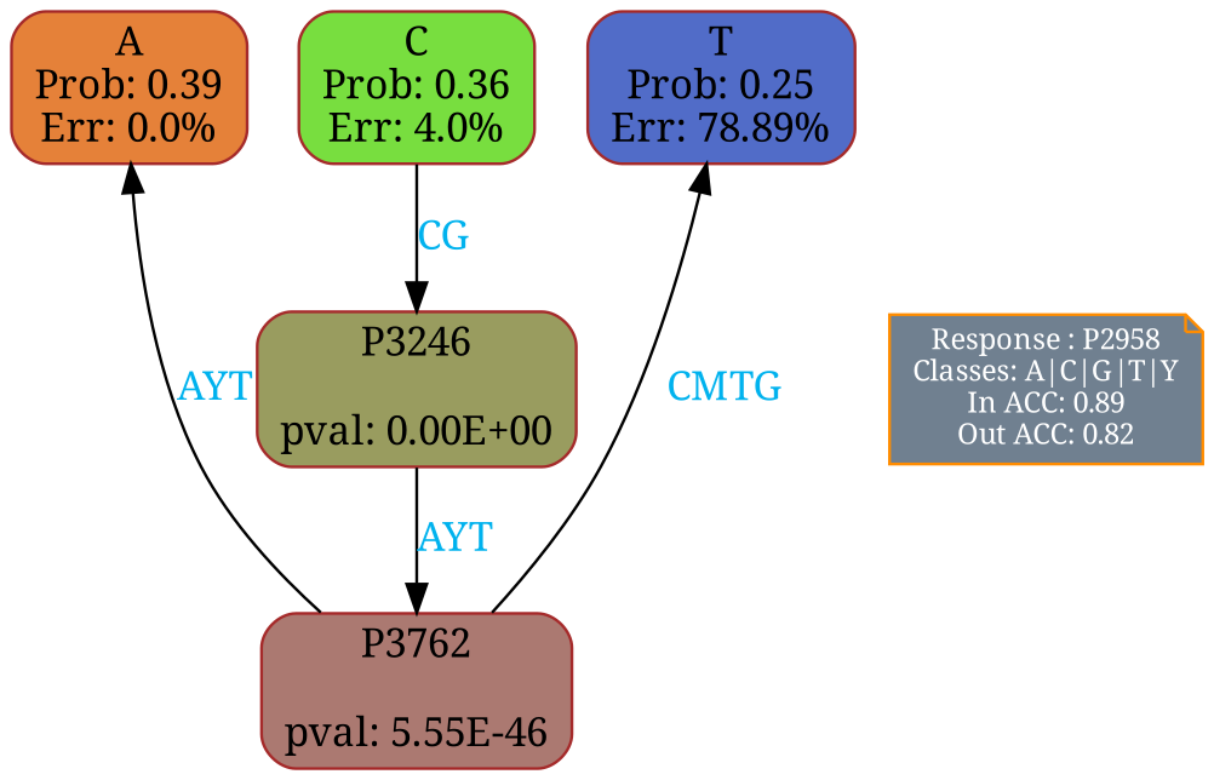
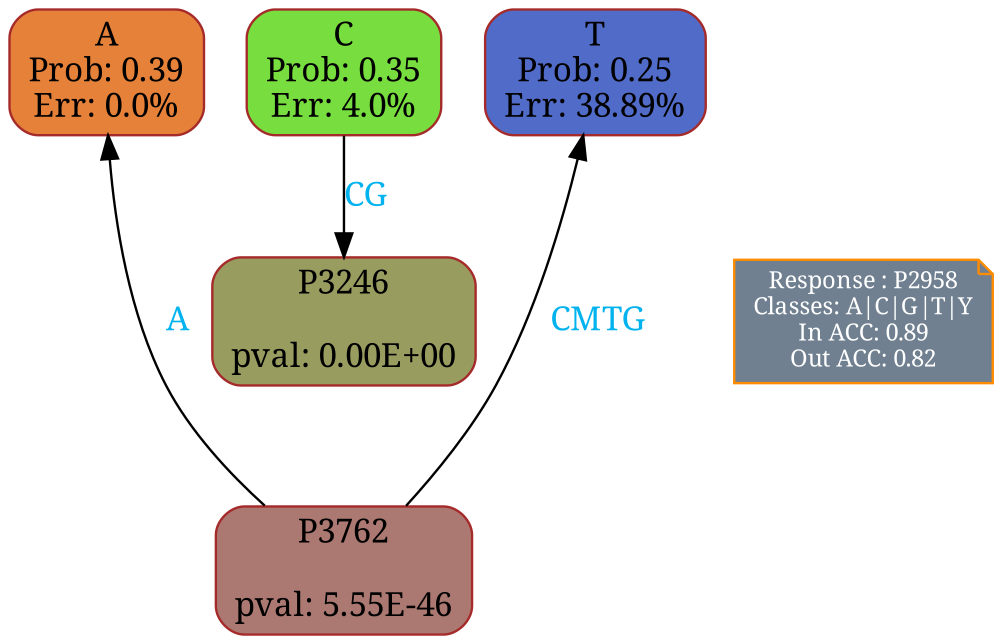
  digraph {
    fontname="Noto Serif"
    ranksep=equally
    splines=polylines
    node [color=brown fontname="Noto Serif" shape=box style="filled, rounded"]
    edge [fontcolor=deepskyblue2 fontname="Noto Serif"]
    n1 [fillcolor="#e58139" label="A\nProb: 0.39\nErr: 0.0%"]
-   n2 [fillcolor="#516cc8" label="T\nProb: 0.25\nErr: 78.89%"]
-   n3 [fillcolor="#78de3f" label="C\nProb: 0.36\nErr: 4.0%"]
+   n2 [fillcolor="#516cc8" label="T\nProb: 0.25\nErr: 38.89%"]
+   n3 [fillcolor="#78de3f" label="C\nProb: 0.35\nErr: 4.0%"]
    n4 [align=left color=darkorange fillcolor=slategray fontcolor=white fontsize=10 label="Response : P2958\nClasses: A|C|G|T|Y\nIn ACC: 0.89\nOut ACC: 0.82\n" shape=note style=filled]
    n5 [fillcolor="#999c5f" label="P3246\n\npval: 0.00E+00"]
    n6 [fillcolor="#ab7971" label="P3762\n\npval: 5.55E-46"]
    subgraph sub_1 {
      rank=same
      n1
      n2
      n3
    }
    subgraph sub_2 {
      rank=same
      n4
      n5
    }
    n3 -> n5 [label=CG]
-   n5 -> n6 [label=AYT]
-   n6 -> n1 [label=AYT]
+   n6 -> n1 [label=A]
    n6 -> n2 [label=CMTG]
  }
